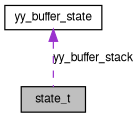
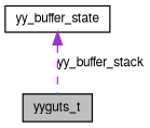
  digraph {
    node [color=black fontname=FreeSans fontsize=10 shape=record style=filled]
-   n1 [fillcolor=grey75 fontcolor=black height=0.2 label=state_t width=0.4]
+   n1 [fillcolor=grey75 fontcolor=black height=0.2 label=yyguts_t width=0.4]
    n2 [fillcolor=white height=0.2 label=yy_buffer_state width=0.4]
    n2 -> n1 [color=darkorchid3 dir=back fontname=FreeSans fontsize=10 label=yy_buffer_stack labelfontname=FreeSans labelfontsize=10 style=dashed]
  }
